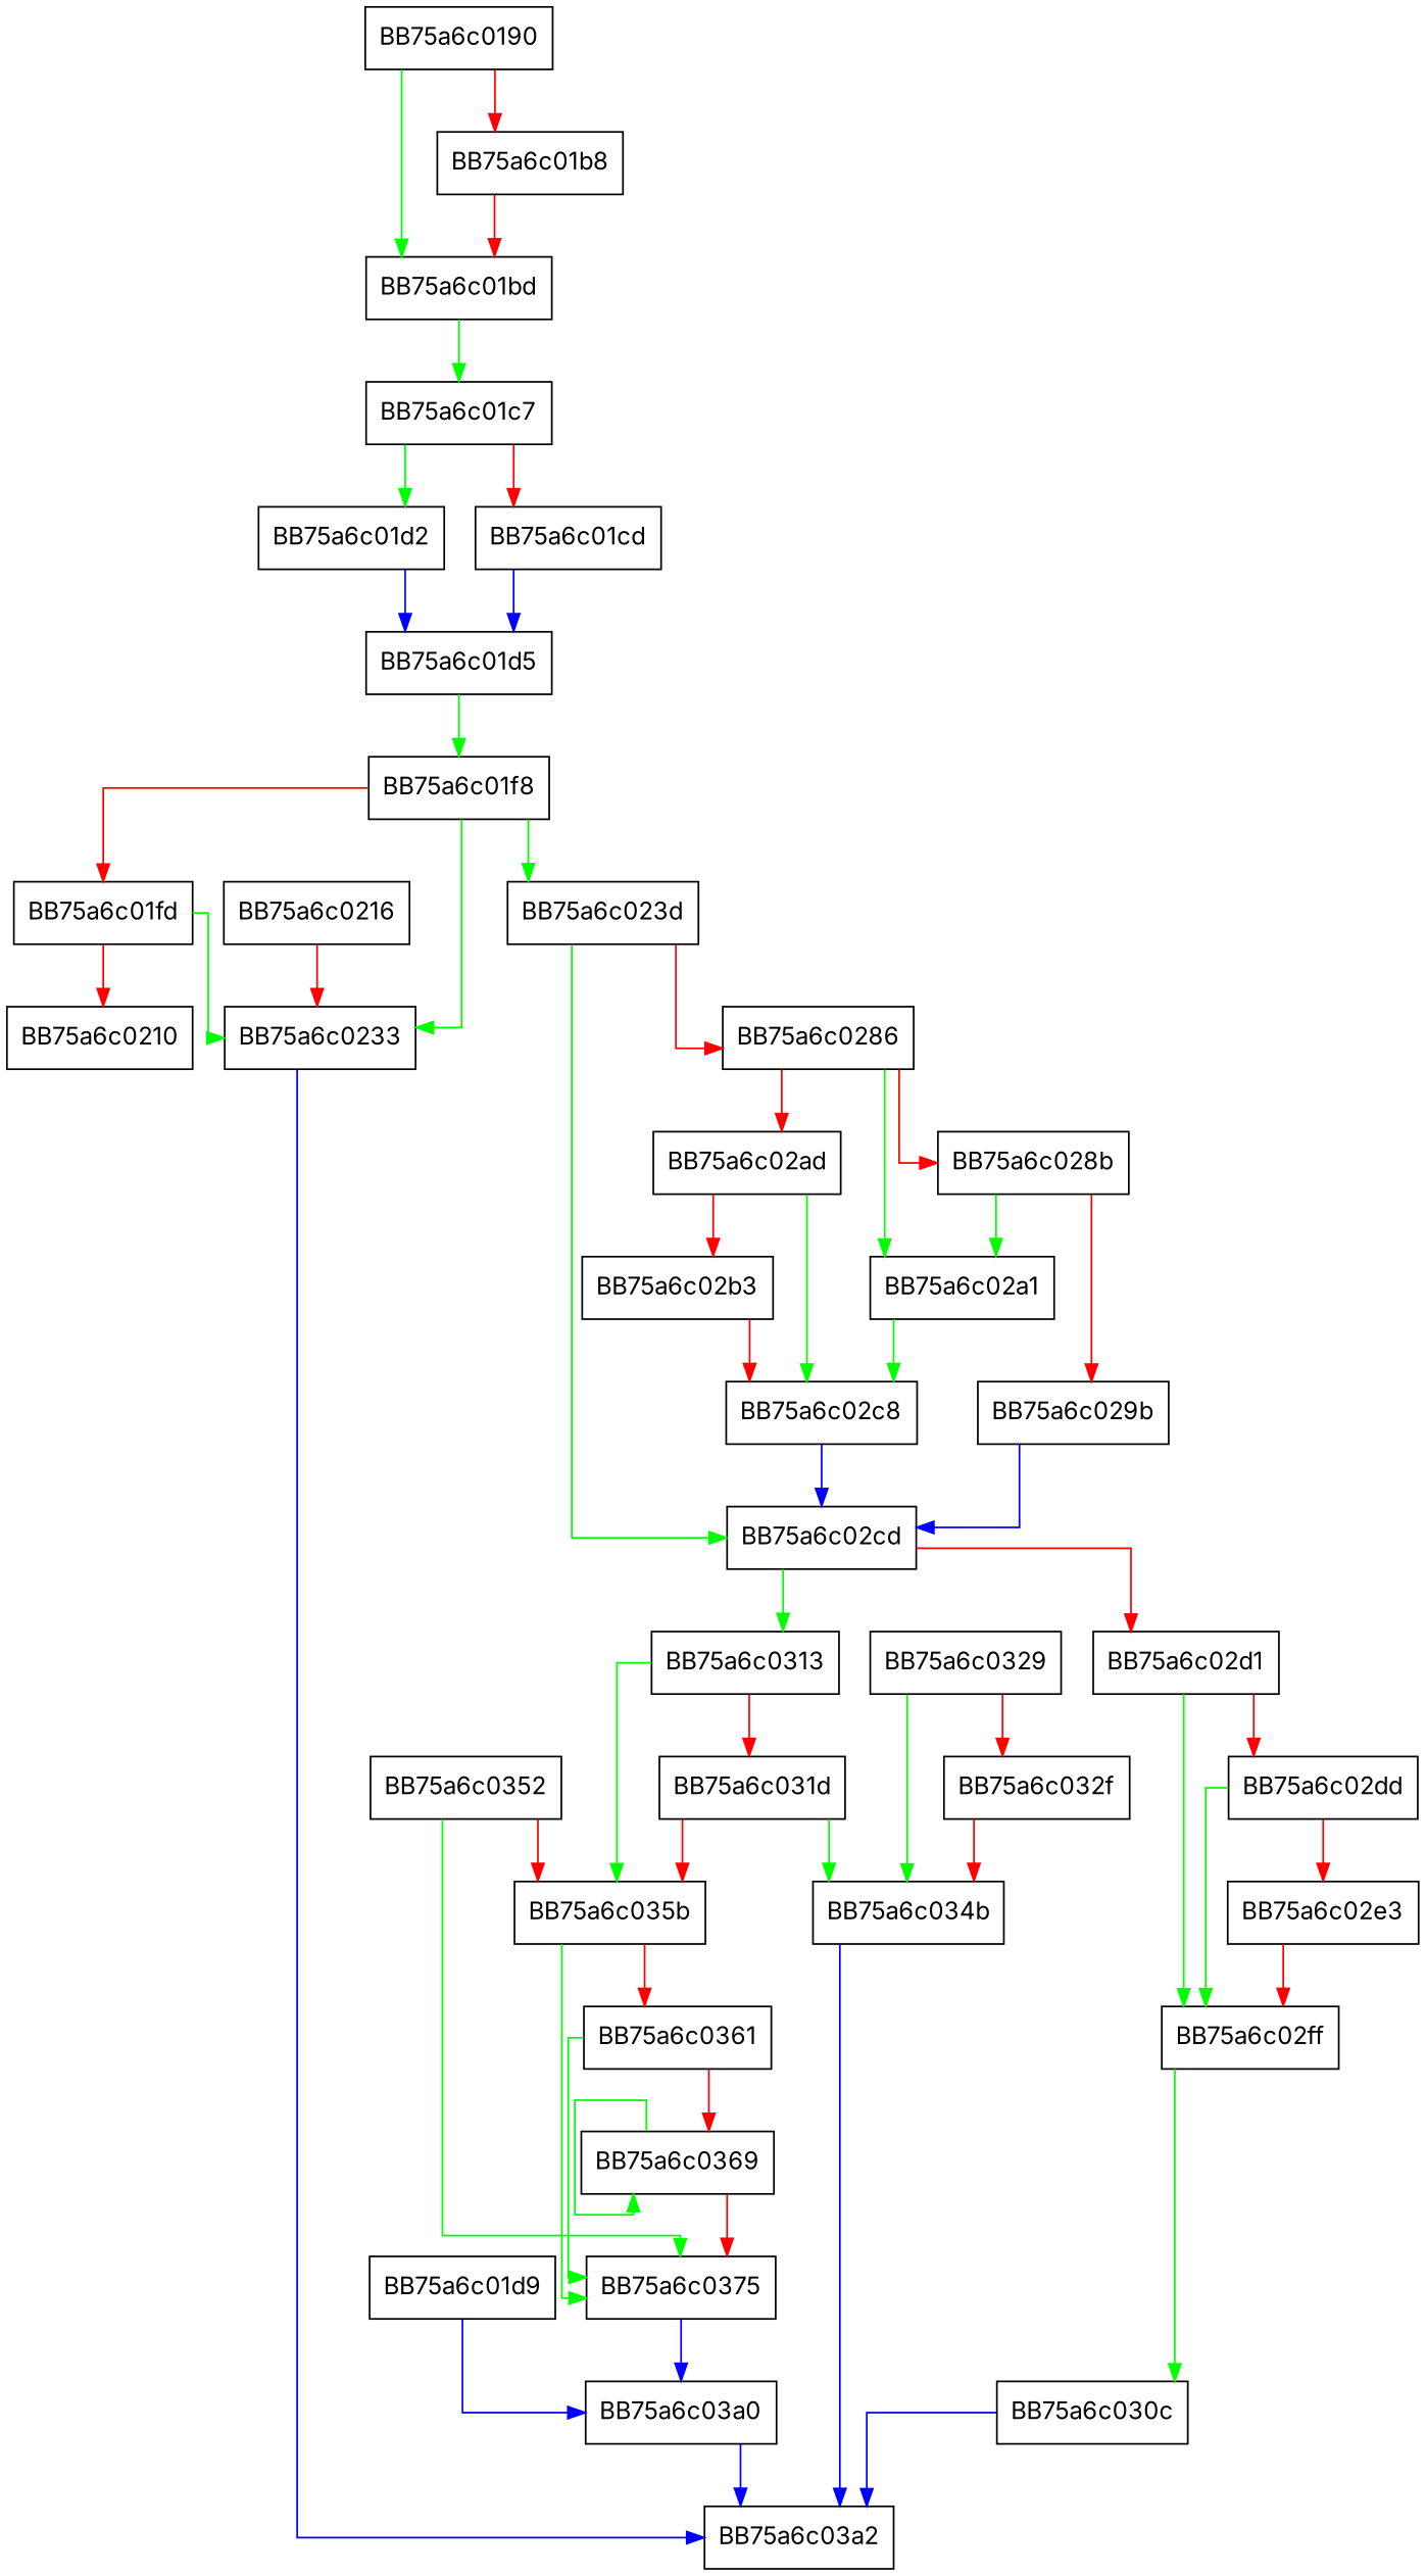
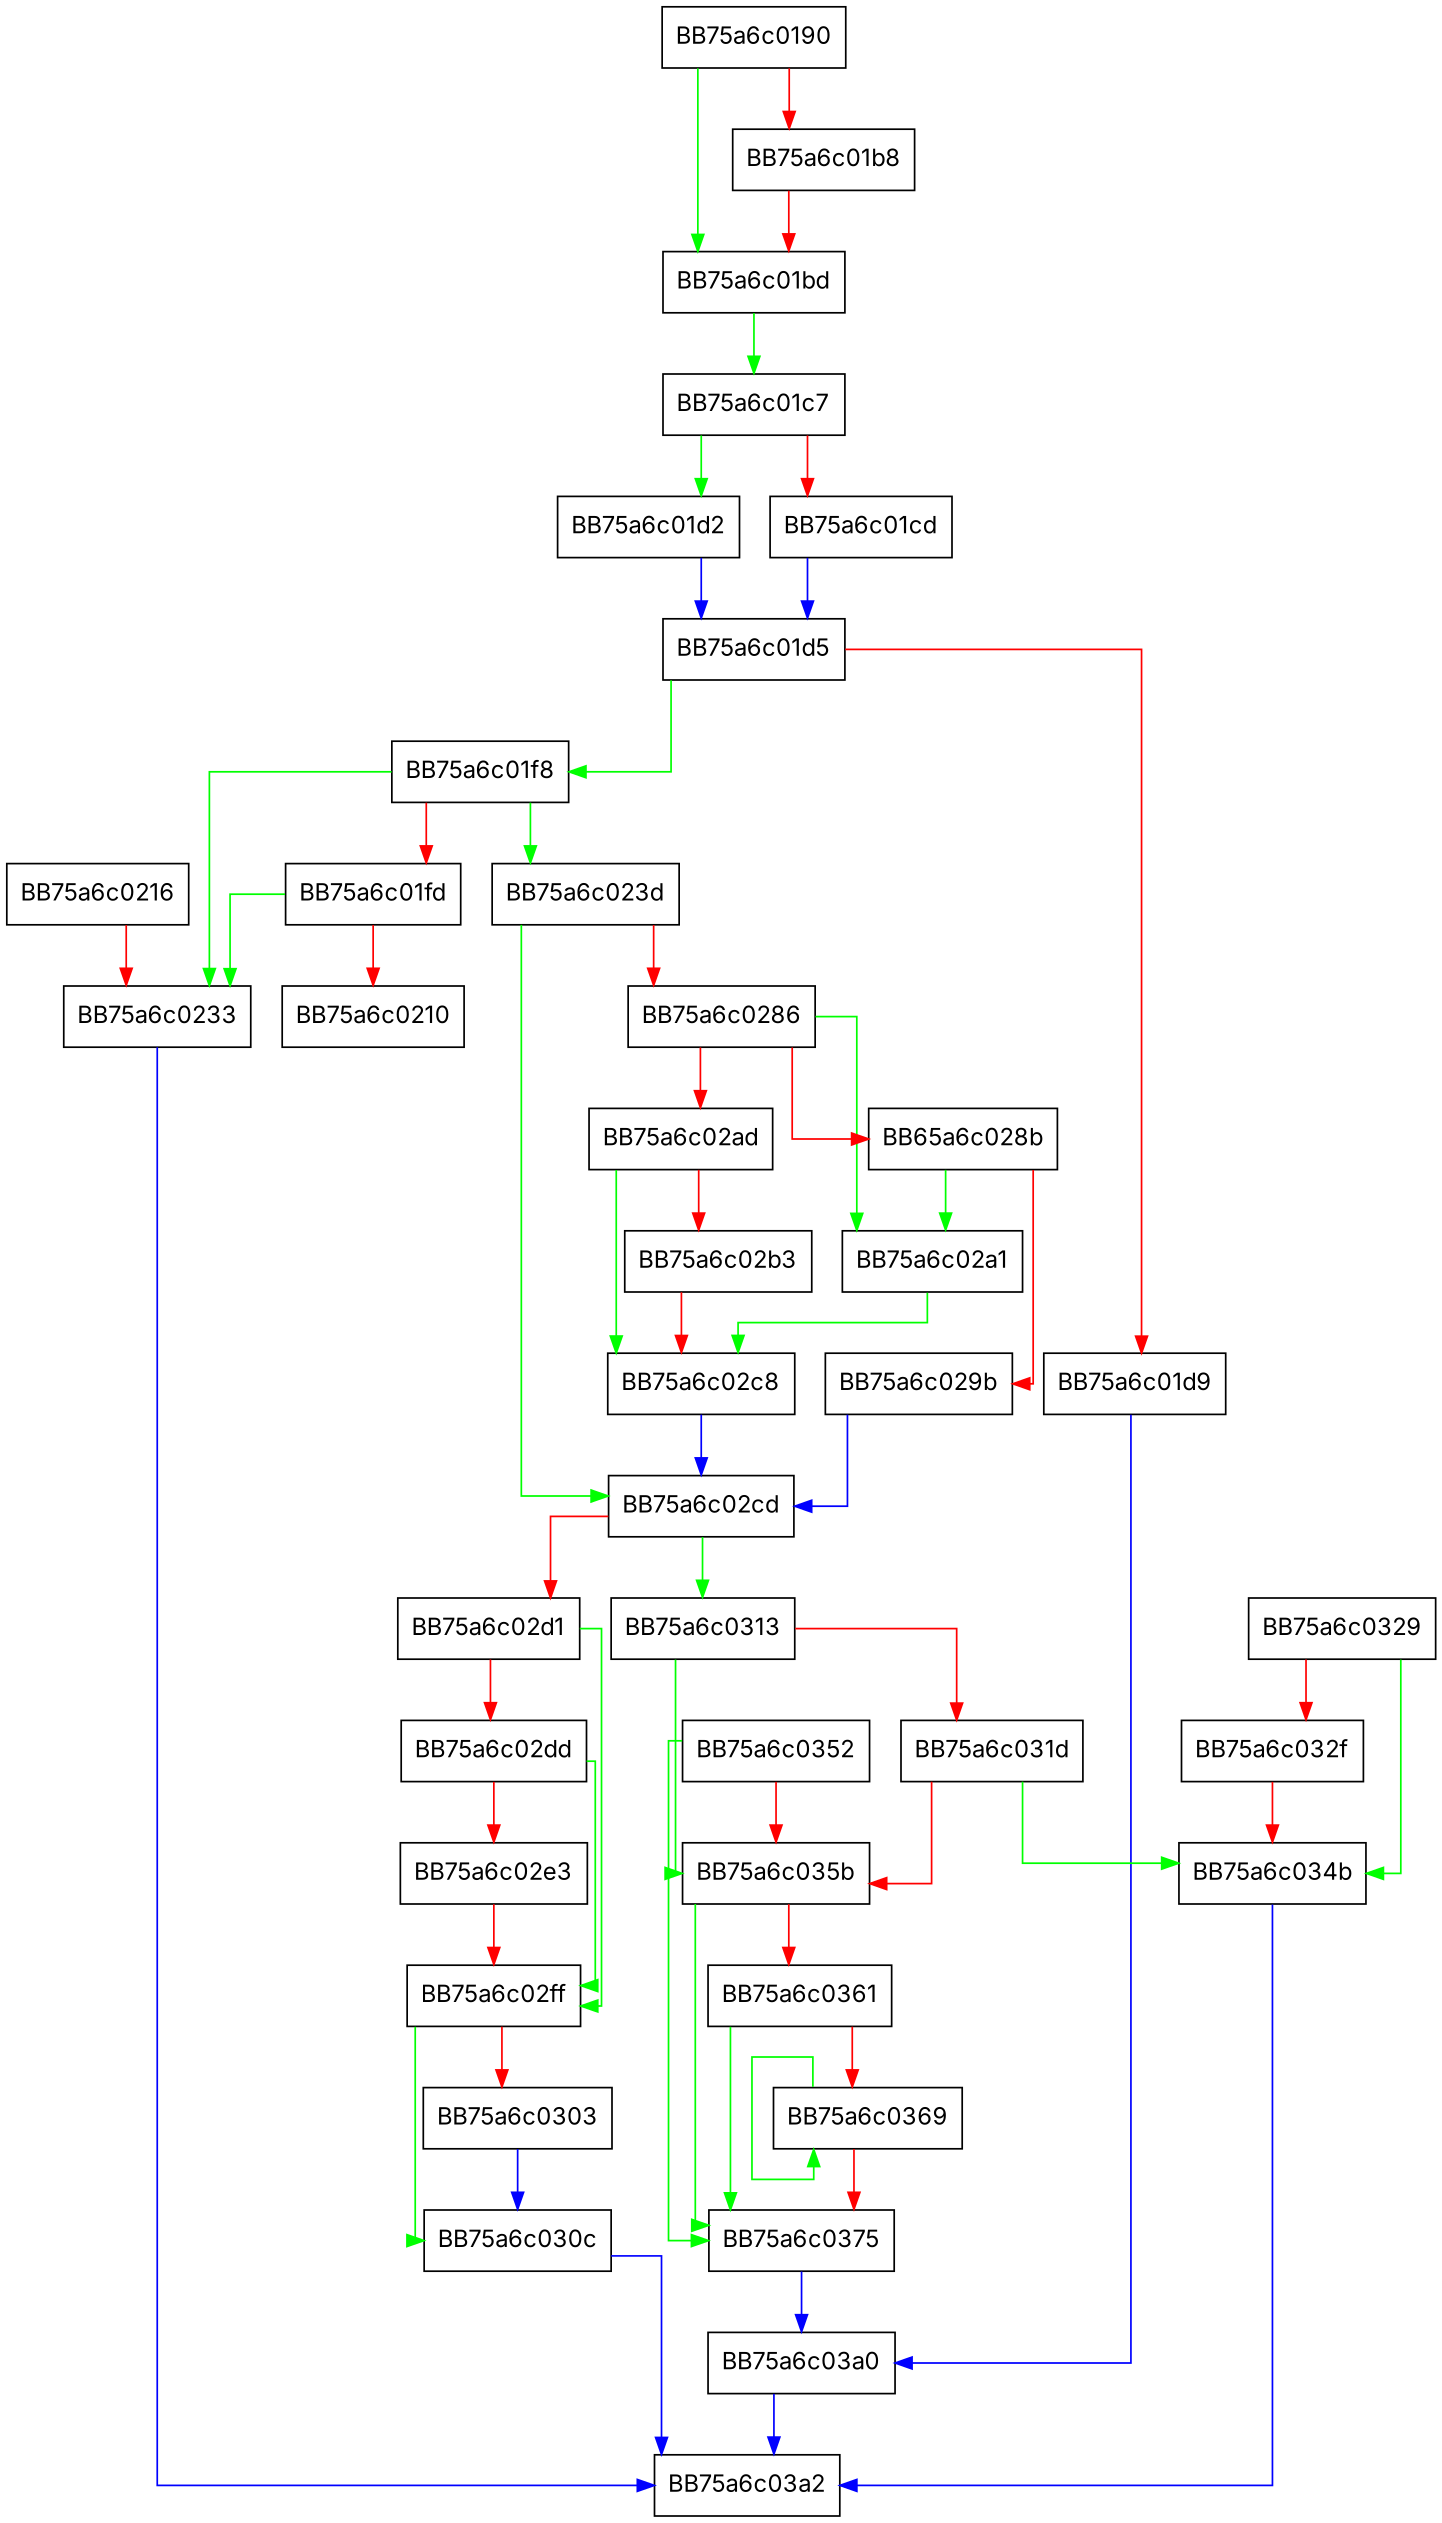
  digraph {
    fontname=Inter
    splines=ortho
    node [fontname=Inter shape=box]
    edge [color=red fontname=Inter]
    BB75a6c0190
    BB75a6c01bd
    BB75a6c01b8
    BB75a6c01c7
    BB75a6c01d2
    BB75a6c01cd
    BB75a6c01d5
    BB75a6c01f8
    BB75a6c01d9
    BB75a6c023d
    BB75a6c01fd
    BB75a6c0233
    BB75a6c03a0
    BB75a6c02cd
    BB75a6c0286
    BB75a6c0210
    BB75a6c03a2
    BB75a6c0313
    BB75a6c02d1
    BB75a6c02a1
-   BB75a6c028b
+   BB75a6c028b [label=BB65a6c028b]
    BB75a6c02ad
    BB75a6c0216
    BB75a6c031d
    BB75a6c035b
    BB75a6c02ff
    BB75a6c02dd
    BB75a6c02c8
    BB75a6c029b
    BB75a6c02b3
    BB75a6c0352
    BB75a6c0375
    BB75a6c034b
    BB75a6c030c
+   BB75a6c0303
    BB75a6c02e3
    BB75a6c0361
    BB75a6c0329
    BB75a6c032f
    BB75a6c0369
    BB75a6c0190 -> BB75a6c01bd [color=green]
    BB75a6c0190 -> BB75a6c01b8
    BB75a6c01bd -> BB75a6c01c7 [color=green]
    BB75a6c01b8 -> BB75a6c01bd
    BB75a6c01c7 -> BB75a6c01d2 [color=green]
    BB75a6c01c7 -> BB75a6c01cd
    BB75a6c01d2 -> BB75a6c01d5 [color=blue]
    BB75a6c01cd -> BB75a6c01d5 [color=blue]
    BB75a6c01d5 -> BB75a6c01f8 [color=green]
+   BB75a6c01d5 -> BB75a6c01d9
    BB75a6c01f8 -> BB75a6c023d [color=green]
    BB75a6c01f8 -> BB75a6c01fd
    BB75a6c01f8 -> BB75a6c0233 [color=green]
    BB75a6c01d9 -> BB75a6c03a0 [color=blue]
    BB75a6c023d -> BB75a6c02cd [color=green]
    BB75a6c023d -> BB75a6c0286
    BB75a6c01fd -> BB75a6c0233 [color=green]
    BB75a6c01fd -> BB75a6c0210
    BB75a6c0233 -> BB75a6c03a2 [color=blue]
    BB75a6c03a0 -> BB75a6c03a2 [color=blue]
    BB75a6c02cd -> BB75a6c0313 [color=green]
    BB75a6c02cd -> BB75a6c02d1
    BB75a6c0286 -> BB75a6c02a1 [color=green]
    BB75a6c0286 -> BB75a6c028b
    BB75a6c0286 -> BB75a6c02ad
    BB75a6c0313 -> BB75a6c031d
    BB75a6c0313 -> BB75a6c035b [color=green]
    BB75a6c02d1 -> BB75a6c02ff [color=green]
    BB75a6c02d1 -> BB75a6c02dd
    BB75a6c02a1 -> BB75a6c02c8 [color=green]
    BB75a6c028b -> BB75a6c02a1 [color=green]
    BB75a6c028b -> BB75a6c029b
    BB75a6c02ad -> BB75a6c02c8 [color=green]
    BB75a6c02ad -> BB75a6c02b3
    BB75a6c0216 -> BB75a6c0233
    BB75a6c031d -> BB75a6c035b
    BB75a6c031d -> BB75a6c034b [color=green]
    BB75a6c035b -> BB75a6c0375 [color=green]
    BB75a6c035b -> BB75a6c0361
    BB75a6c02ff -> BB75a6c030c [color=green]
+   BB75a6c02ff -> BB75a6c0303
    BB75a6c02dd -> BB75a6c02ff [color=green]
    BB75a6c02dd -> BB75a6c02e3
    BB75a6c02c8 -> BB75a6c02cd [color=blue]
    BB75a6c029b -> BB75a6c02cd [color=blue]
    BB75a6c02b3 -> BB75a6c02c8
    BB75a6c0352 -> BB75a6c035b
    BB75a6c0352 -> BB75a6c0375 [color=green]
    BB75a6c0375 -> BB75a6c03a0 [color=blue]
    BB75a6c034b -> BB75a6c03a2 [color=blue]
    BB75a6c030c -> BB75a6c03a2 [color=blue]
+   BB75a6c0303 -> BB75a6c030c [color=blue]
    BB75a6c02e3 -> BB75a6c02ff
    BB75a6c0361 -> BB75a6c0375 [color=green]
    BB75a6c0361 -> BB75a6c0369
    BB75a6c0329 -> BB75a6c034b [color=green]
    BB75a6c0329 -> BB75a6c032f
    BB75a6c032f -> BB75a6c034b
    BB75a6c0369 -> BB75a6c0375
    BB75a6c0369 -> BB75a6c0369 [color=green]
  }
